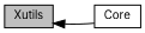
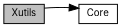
  digraph {
    rankdir=LR
    fontname=Inter
    node [color=black fontname=Inter fontsize=10 shape=record style=filled]
    n1 [fillcolor=grey75 fontcolor=black height=0.2 label=Xutils width=0.4]
    n2 [fillcolor=white height=0.2 label=Core width=0.4]
-   n1 -> n2 [dir=back fontname=Inter fontsize=10 labelfontname=Helvetica labelfontsize=10 shape=plaintext style=solid]
+   n2 -> n1 [dir=back fontname=Inter fontsize=10 labelfontname=Helvetica labelfontsize=10 shape=plaintext style=solid]
  }
